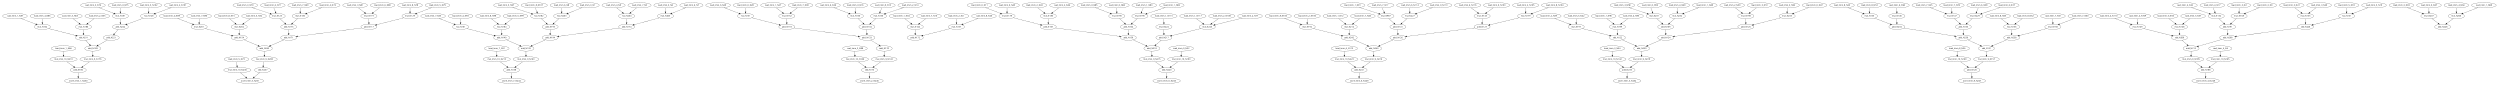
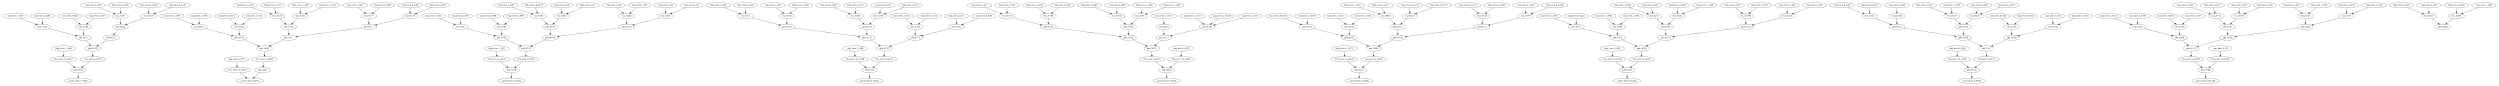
  digraph {
    fontname="Open Sans"
    node [color=black fontname="Open Sans"]
    edge [fontname="Open Sans"]
    n1 [label=mul_Imm_9_N176]
    n2 [label=add_N180]
    n3 [label=store_Imm_1_N250]
    n4 [label=add_N117]
    n5 [label=add_N171]
    n6 [label=add_N243]
    n7 [label=add_N174]
    n8 [label=add_N194]
    n9 [label=add_N139]
    n10 [label=add_N175]
    n11 [label=add_N172]
    n12 [label=add_N170]
    n13 [label=mul_Imm_9_N143]
    n14 [label=add_N173]
    n15 [label=store_Imm_2_N246]
    n16 [label=mul_Imm_9_N200]
    n17 [label=add_N220]
    n18 [label=store_Imm_0_N245]
    n19 [label=mul_N178]
    n20 [label=add_N167]
    n21 [label=add_N159]
    n22 [label=mul_N179]
    n23 [label=add_N127]
    n24 [label=add_N126]
    n25 [label=add_N124]
    n26 [label=add_N239]
    n27 [label=mul_Imm_9_N219]
    n28 [label=mul_Imm_10_N166]
    n29 [label=add_N240]
    n30 [label=add_N218]
    n31 [label=mul_Imm_9_N215]
    n32 [label=mul_Imm_9_N216]
    n33 [label=add_N121]
    n34 [label=mul_Imm_9_N157]
    n35 [label=add_N120]
    n36 [label=store_Imm_8_N247]
    n37 [label=load_Imm_6_N29]
    n38 [label=mul_N151]
    n39 [label=add_N118]
    n40 [label=load_Imm_0_N28]
    n41 [label=mul_N123]
    n42 [label=load_Imm_8_N23]
    n43 [label=mul_N155]
    n44 [label=add_N234]
    n45 [label=load_Imm_4_N22]
    n46 [label=mul_N132]
    n47 [label=add_N191]
    n48 [label=load_Imm_3_N21]
    n49 [label=mul_N135]
    n50 [label=add_N226]
    n51 [label=load_Imm_3_N20]
    n52 [label=load_Imm_1_N27]
    n53 [label=mul_N152]
    n54 [label=load_Imm_6_N26]
    n55 [label=mul_N150]
    n56 [label=add_N134]
    n57 [label=load_Imm_7_N25]
    n58 [label=mul_N147]
    n59 [label=add_N153]
    n60 [label=mul_N146]
    n61 [label=load_Imm_0_N85]
    n62 [label=mul_N190]
    n63 [label=add_N164]
    n64 [label=load_Imm_0_N84]
    n65 [label=load_Imm_1_N87]
    n66 [label=mul_N162]
    n67 [label=add_N211]
    n68 [label=load_Imm_4_N86]
    n69 [label=load_Imm_3_N81]
    n70 [label=mul_N119]
    n71 [label=load_Imm_6_N80]
    n72 [label=load_Imm_1_N83]
    n73 [label=mul_N196]
    n74 [label=load_Imm_1_N82]
    n75 [label=add_N169]
    n76 [label=mul_N168]
    n77 [label=add_N208]
    n78 [label=load_Imm_4_N89]
    n79 [label=mul_N201]
    n80 [label=add_N154]
    n81 [label=load_Imm_2_N88]
    n82 [label=add_N228]
    n83 [label=add_N221]
    n84 [label=add_N189]
    n85 [label=load_Imm_6_N38]
    n86 [label=mul_N229]
    n87 [label=load_Imm_2_N39]
    n88 [label=mul_N197]
    n89 [label=add_N122]
    n90 [label=add_N236]
    n91 [label=mul_N192]
    n92 [label=add_N242]
    n93 [label=load_Imm_7_N30]
    n94 [label=load_Imm_7_N31]
    n95 [label=mul_Imm_10_N213]
    n96 [label=add_N138]
    n97 [label=load_Imm_0_N32]
    n98 [label=mul_Imm_10_N193]
    n99 [label=load_Imm_3_N33]
    n100 [label=mul_N207]
    n101 [label=load_Imm_1_N34]
    n102 [label=mul_N144]
    n103 [label=load_Imm_7_N35]
    n104 [label=mul_N161]
    n105 [label=add_N140]
    n106 [label=load_Imm_8_N36]
    n107 [label=mul_Imm_10_N160]
    n108 [label=load_Imm_6_N37]
    n109 [label=load_Imm_8_N98]
    n110 [label=mul_N184]
    n111 [label=load_Imm_5_N99]
    n112 [label=mul_N198]
    n113 [label=add_N125]
    n114 [label=mul_N199]
    n115 [label=load_Imm_3_N92]
    n116 [label=mul_N233]
    n117 [label=load_Imm_4_N93]
    n118 [label=load_Imm_7_N90]
    n119 [label=load_Imm_1_N91]
    n120 [label=mul_N987]
    n121 [label=add_N141]
    n122 [label=load_Imm_1_N96]
    n123 [label=load_Imm_5_N97]
    n124 [label=mul_N182]
    n125 [label=add_N195]
    n126 [label=load_Imm_6_N94]
    n127 [label=load_Imm_4_N95]
    n128 [label=load_Imm_6_N114]
    n129 [label=mul_N227]
    n130 [label=load_Imm_1_N115]
    n131 [label=mul_N224]
    n132 [label=add_N217]
    n133 [label=load_Imm_6_N116]
    n134 [label=mul_N145]
    n135 [label=load_Imm_1_N117]
    n136 [label=mul_N225]
    n137 [label=load_Imm_4_N110]
    n138 [label=mul_N149]
    n139 [label=add_N209]
    n140 [label=load_Imm_7_N111]
    n141 [label=load_Imm_6_N112]
    n142 [label=mul_Imm_10_N223]
    n143 [label=add_N241]
    n144 [label=load_Imm_0_N113]
    n145 [label=mul_N204]
    n146 [label=mul_N205]
    n147 [label=mul_N206]
    n148 [label=add_N133]
    n149 [label=mul_N202]
    n150 [label=mul_N203]
    n151 [label=add_N188]
    n152 [label=store_Imm_4_N248]
    n153 [label=mul_N186]
    n154 [label=mul_Imm_9_N185]
    n155 [label=mul_N183]
    n156 [label=mul_N181]
    n157 [label=add_N222]
    n158 [label=load_Imm_8_N107]
    n159 [label=load_Imm_8_N106]
    n160 [label=load_Imm_2_N105]
    n161 [label=load_Imm_8_N104]
    n162 [label=load_Imm_0_N103]
    n163 [label=load_Imm_5_N102]
    n164 [label=mul_N128]
    n165 [label=load_Imm_2_N101]
    n166 [label=load_Imm_2_N100]
    n167 [label=store_Imm_6_N249]
    n168 [label=mul_N214]
    n169 [label=store_Imm_7_N244]
    n170 [label=add_N212]
    n171 [label=load_Imm_4_N109]
    n172 [label=load_Imm_2_N108]
    n173 [label=load_Imm_1_N12]
    n174 [label=load_Imm_8_N13]
    n175 [label=mul_N136]
    n176 [label=load_Imm_7_N10]
    n177 [label=load_Imm_0_N11]
    n178 [label=load_Imm_0_N16]
    n179 [label=load_Imm_4_N17]
    n180 [label=load_Imm_2_N14]
    n181 [label=load_Imm_8_N15]
    n182 [label=load_Imm_5_N18]
    n183 [label=mul_N131]
    n184 [label=load_Imm_5_N19]
    n185 [label=add_N235]
    n186 [label=store_Imm_3_N252]
    n187 [label=mul_N130]
    n188 [label=mul_N137]
    n189 [label=mul_Imm_9_N163]
    n190 [label=add_N237]
    n191 [label=store_Imm_5_N251]
    n192 [label=load_Imm_0_N67]
    n193 [label=load_Imm_1_N66]
    n194 [label=mul_Imm_10_N210]
    n195 [label=load_Imm_8_N65]
    n196 [label=mul_N156]
    n197 [label=add_N238]
    n198 [label=load_Imm_4_N64]
    n199 [label=load_Imm_5_N63]
    n200 [label=load_Imm_8_N62]
    n201 [label=load_Imm_7_N61]
    n202 [label=mul_N158]
    n203 [label=load_Imm_7_N60]
    n204 [label=load_Imm_7_N69]
    n205 [label=load_Imm_1_N68]
    n206 [label=mul_N231]
    n207 [label=mul_Imm_10_N230]
    n208 [label=mul_N232]
    n209 [label=load_Imm_6_N8]
    n210 [label=load_Imm_4_N9]
    n211 [label=mul_N129]
    n212 [label=load_Imm_3_N1]
    n213 [label=load_Imm_3_N2]
    n214 [label=load_Imm_3_N3]
    n215 [label=load_Imm_4_N4]
    n216 [label=mul_Imm_10_N165]
    n217 [label=load_Imm_7_N5]
    n218 [label=load_Imm_3_N6]
    n219 [label=load_Imm_6_N7]
    n220 [label=load_Imm_3_N74]
    n221 [label=load_Imm_0_N75]
    n222 [label=load_Imm_7_N76]
    n223 [label=load_Imm_2_N77]
    n224 [label=load_Imm_3_N70]
    n225 [label=load_Imm_6_N71]
    n226 [label=load_Imm_4_N72]
    n227 [label=load_Imm_5_N73]
    n228 [label=load_Imm_8_N78]
    n229 [label=load_Imm_5_N79]
    n230 [label=load_Imm_4_N49]
    n231 [label=load_Imm_1_N48]
    n232 [label=load_Imm_2_N41]
    n233 [label=load_Imm_8_N40]
    n234 [label=load_Imm_2_N43]
    n235 [label=load_Imm_5_N42]
    n236 [label=load_Imm_0_N45]
    n237 [label=load_Imm_2_N44]
    n238 [label=load_Imm_0_N47]
    n239 [label=load_Imm_7_N46]
    n240 [label=mul_N148]
    n241 [label=mul_Imm_10_N142]
    n242 [label=load_Imm_3_N58]
    n243 [label=load_Imm_0_N59]
    n244 [label=load_Imm_5_N56]
    n245 [label=load_Imm_5_N57]
    n246 [label=load_Imm_3_N54]
    n247 [label=load_Imm_2_N55]
    n248 [label=load_Imm_5_N52]
    n249 [label=load_Imm_8_N53]
    n250 [label=load_Imm_2_N50]
    n251 [label=load_Imm_5_N51]
    n1 -> n2
    n2 -> n3
    n4 -> n5
    n5 -> n6
    n6 -> n16
    n7 -> n8
    n8 -> n9
    n9 -> n189
    n10 -> n5
+   n11 -> n12
    n12 -> n13
    n13 -> n14
    n14 -> n15
    n16 -> n190
    n17 -> n18
    n19 -> n20
    n20 -> n21
    n21 -> n30
    n22 -> n23
    n23 -> n24
    n24 -> n29
    n25 -> n26
    n26 -> n27
    n27 -> n185
    n28 -> n14
    n29 -> n32
    n30 -> n31
    n31 -> n17
    n32 -> n143
    n33 -> n34
    n34 -> n35
    n35 -> n36
    n37 -> n38
    n38 -> n39
    n39 -> n148
    n40 -> n38
    n41 -> n10
    n42 -> n43
    n43 -> n44
    n44 -> n90
    n45 -> n46
    n46 -> n47
    n47 -> n77
    n48 -> n49
    n49 -> n50
    n50 -> n77
    n51 -> n49
    n52 -> n53
    n53 -> n39
    n54 -> n55
    n55 -> n56
    n56 -> n148
    n57 -> n58
    n58 -> n59
    n59 -> n90
    n60 -> n44
    n61 -> n62
    n62 -> n63
    n63 -> n21
    n64 -> n62
    n65 -> n66
    n66 -> n67
    n67 -> n84
    n68 -> n66
    n69 -> n70
    n70 -> n4
    n71 -> n70
    n72 -> n73
    n73 -> n63
    n74 -> n73
    n75 -> n25
    n76 -> n47
    n77 -> n170
    n78 -> n79
    n79 -> n80
    n80 -> n6
    n81 -> n28
    n83 -> n84
    n84 -> n1
    n85 -> n86
    n86 -> n59
    n87 -> n88
    n88 -> n89
    n89 -> n26
    n90 -> n33
    n91 -> n92
    n92 -> n29
    n93 -> n53
    n94 -> n95
    n95 -> n96
    n96 -> n169
    n97 -> n98
    n98 -> n17
    n99 -> n100
    n100 -> n82
    n101 -> n102
    n102 -> n11
    n103 -> n104
    n104 -> n105
    n105 -> n9
    n106 -> n107
    n107 -> n35
    n108 -> n86
    n109 -> n110
    n110 -> n105
    n111 -> n110
    n112 -> n113
    n113 -> n25
    n114 -> n89
    n115 -> n116
    n116 -> n113
    n117 -> n104
    n118 -> n79
    n119 -> n120
    n120 -> n121
    n121 -> n24
    n122 -> n114
    n123 -> n124
    n124 -> n125
    n125 -> n8
    n126 -> n60
    n127 -> n114
    n128 -> n129
    n129 -> n121
    n130 -> n131
    n131 -> n132
    n132 -> n30
    n133 -> n134
    n134 -> n23
    n135 -> n136
    n136 -> n132
    n137 -> n138
    n138 -> n139
    n139 -> n170
    n140 -> n120
    n141 -> n142
    n142 -> n143
    n143 -> n167
    n144 -> n129
    n145 -> n7
    n146 -> n7
    n147 -> n82
    n148 -> n12
    n149 -> n80
    n150 -> n125
    n151 -> n152
    n153 -> n67
    n154 -> n151
    n155 -> n20
    n156 -> n157
    n157 -> n83
    n158 -> n124
    n159 -> n91
    n160 -> n22
    n161 -> n22
    n162 -> n134
    n163 -> n164
    n164 -> n157
    n165 -> n164
    n166 -> n91
    n168 -> n92
    n170 -> n154
    n171 -> n138
    n172 -> n136
    n173 -> n168
    n174 -> n175
    n175 -> n56
    n176 -> n102
    n177 -> n19
    n178 -> n55
    n179 -> n46
    n180 -> n175
    n181 -> n149
    n182 -> n183
    n183 -> n50
    n184 -> n183
    n185 -> n186
    n187 -> n10
    n188 -> n11
    n189 -> n96
    n190 -> n191
    n192 -> n100
    n193 -> n194
    n194 -> n2
    n195 -> n196
    n196 -> n197
    n197 -> n33
    n198 -> n147
    n199 -> n153
    n200 -> n196
    n201 -> n202
    n202 -> n197
    n203 -> n202
    n204 -> n187
    n205 -> n147
    n206 -> n75
    n207 -> n191
    n208 -> n75
    n209 -> n150
    n210 -> n145
    n211 -> n4
    n212 -> n150
    n213 -> n76
    n214 -> n76
    n215 -> n216
    n216 -> n151
    n217 -> n145
    n218 -> n146
    n219 -> n146
    n220 -> n156
    n221 -> n156
    n222 -> n58
    n223 -> n136
    n224 -> n41
    n225 -> n41
    n226 -> n187
    n227 -> n207
    n228 -> n211
    n229 -> n211
    n230 -> n208
    n231 -> n208
    n232 -> n188
    n233 -> n188
    n234 -> n155
    n235 -> n88
    n236 -> n19
    n237 -> n155
    n238 -> n116
    n239 -> n168
    n240 -> n139
    n241 -> n185
    n242 -> n206
    n243 -> n206
    n244 -> n240
    n245 -> n240
    n246 -> n241
    n247 -> n153
    n248 -> n149
    n249 -> n43
    n250 -> n112
    n251 -> n112
  }
